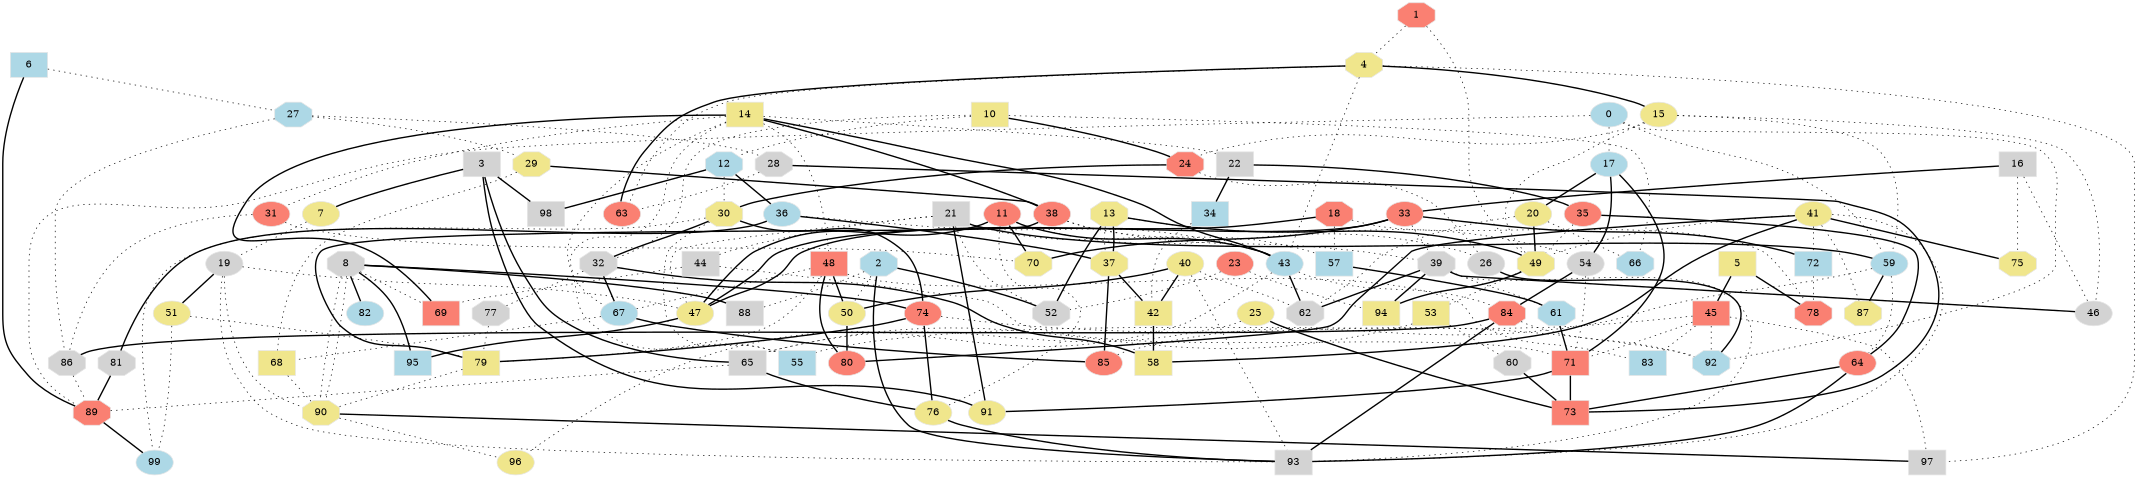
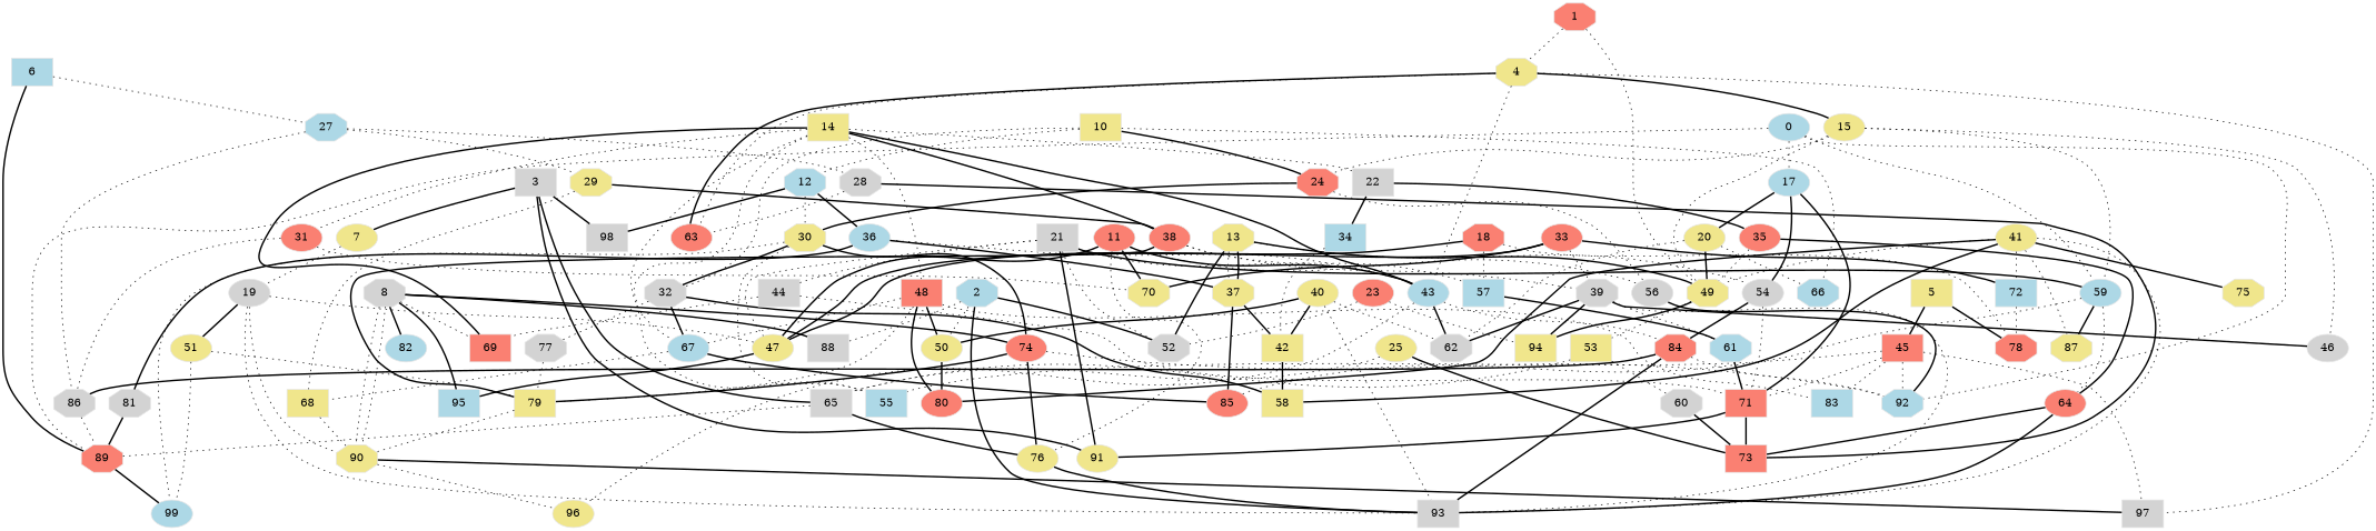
  graph {
    node [color=gray90 fillcolor=khaki shape=ellipse style=filled]
    edge [style=dotted]
    1 [fillcolor=salmon shape=octagon]
    4 [shape=octagon]
    49 [shape=octagon]
    15
    43 [fillcolor=lightblue]
    63 [fillcolor=salmon]
    97 [fillcolor=lightgrey shape=box]
    94 [shape=box]
    53 [shape=box]
    2 [fillcolor=lightblue shape=octagon]
    50
    52 [fillcolor=lightgrey shape=octagon]
    88 [fillcolor=lightgrey shape=box]
    93 [fillcolor=lightgrey shape=box]
    80 [fillcolor=salmon]
    3 [fillcolor=lightgrey shape=box]
    7
    65 [fillcolor=lightgrey shape=box]
    91
    98 [fillcolor=lightgrey shape=box]
    19 [fillcolor=lightgrey]
    89 [fillcolor=salmon shape=octagon]
    76
    59 [fillcolor=lightblue]
    24 [fillcolor=salmon shape=octagon]
    46 [fillcolor=lightgrey]
    62 [fillcolor=lightgrey shape=octagon]
    84 [fillcolor=salmon shape=octagon]
    96
    5 [shape=box]
    45 [fillcolor=salmon shape=box]
    78 [fillcolor=salmon shape=octagon]
    92 [fillcolor=lightblue shape=octagon]
    55 [fillcolor=lightblue shape=box]
    71 [fillcolor=salmon shape=box]
    83 [fillcolor=lightblue shape=box]
    6 [fillcolor=lightblue shape=box]
    27 [fillcolor=lightblue shape=octagon]
    28 [fillcolor=lightgrey shape=octagon]
    29 [shape=octagon]
    86 [fillcolor=lightgrey shape=octagon]
    99 [fillcolor=lightblue]
    90 [shape=octagon]
    47
    51
    8 [fillcolor=lightgrey shape=octagon]
    69 [fillcolor=salmon shape=box]
    74 [fillcolor=salmon]
    82 [fillcolor=lightblue]
    95 [fillcolor=lightblue shape=box]
    79 [shape=box]
    n52 [fillcolor=lightblue label=0]
    17 [fillcolor=lightblue]
    54 [fillcolor=lightgrey]
    20
    64 [fillcolor=salmon]
    85 [fillcolor=salmon]
    87 [shape=octagon]
    10 [shape=box]
    12 [fillcolor=lightblue shape=octagon]
    32 [fillcolor=lightgrey shape=octagon]
    66 [fillcolor=lightblue shape=octagon]
    30 [shape=octagon]
    36 [fillcolor=lightblue]
-   26 [fillcolor=lightgrey]
+   26 [fillcolor=lightgrey label=56]
    67 [fillcolor=lightblue]
    58 [shape=box]
    77 [fillcolor=lightgrey shape=octagon]
    11 [fillcolor=salmon]
    70 [shape=octagon]
    37 [shape=octagon]
    81 [fillcolor=lightgrey shape=octagon]
    13 [shape=octagon]
    42 [shape=box]
    14 [shape=box]
    22 [fillcolor=lightgrey shape=box]
    31 [fillcolor=salmon]
    38 [fillcolor=salmon]
    48 [fillcolor=salmon shape=box]
    34 [fillcolor=lightblue shape=box]
    35 [fillcolor=salmon]
    57 [fillcolor=lightblue shape=box]
    39 [fillcolor=lightgrey shape=octagon]
    68 [shape=box]
-   16 [fillcolor=lightgrey shape=box]
    33 [fillcolor=salmon]
    75 [shape=octagon]
    72 [fillcolor=lightblue shape=box]
    73 [fillcolor=salmon shape=box]
    18 [fillcolor=salmon shape=octagon]
    61 [fillcolor=lightblue shape=octagon]
    21 [fillcolor=lightgrey shape=box]
    44 [fillcolor=lightgrey shape=box]
    23 [fillcolor=salmon]
    25
    40
    41
    60 [fillcolor=lightgrey shape=octagon]
    1 -- 4
    1 -- 49
    4 -- 15 [style=bold]
    4 -- 43
    4 -- 63 [style=bold]
    4 -- 63
    4 -- 97
    49 -- 94 [style=bold]
    49 -- 53
    15 -- 49
    15 -- 59
    15 -- 24
    15 -- 46
    43 -- 62 [style=bold]
    43 -- 84
    43 -- 96
    53 -- 65
    53 -- 60
    2 -- 50
    2 -- 52 [style=bold]
    2 -- 88
    2 -- 93 [style=bold]
    50 -- 80 [style=bold]
    3 -- 7 [style=bold]
    3 -- 65 [style=bold]
    3 -- 91 [style=bold]
    3 -- 98 [style=bold]
    7 -- 19
    65 -- 89
    65 -- 76 [style=bold]
    19 -- 93
    19 -- 90
    19 -- 47
    19 -- 51 [style=bold]
    89 -- 99 [style=bold]
    76 -- 93 [style=bold]
    59 -- 64
    59 -- 85
    59 -- 87 [style=bold]
    24 -- 30 [style=bold]
    24 -- 26
    84 -- 93 [style=bold]
    84 -- 92
    84 -- 86 [style=bold]
    5 -- 45 [style=bold]
    5 -- 78 [style=bold]
    45 -- 97
    45 -- 92
    45 -- 55
    45 -- 71
    45 -- 83
    71 -- 91 [style=bold]
    71 -- 73 [style=bold]
    6 -- 89 [style=bold]
    6 -- 27
    27 -- 28
    27 -- 29
    27 -- 86
    28 -- 63
    28 -- 73 [style=bold]
    29 -- 38 [style=bold]
    29 -- 68
    86 -- 89
    90 -- 97 [style=bold]
    90 -- 96
    47 -- 95 [style=bold]
    51 -- 99
    51 -- 79
    8 -- 88 [style=bold]
    8 -- 90
    8 -- 90
    8 -- 69
    8 -- 74 [style=bold]
    8 -- 82 [style=bold]
    8 -- 95 [style=bold]
    74 -- 76 [style=bold]
    74 -- 92
    74 -- 79 [style=bold]
    79 -- 90
    n52 -- 89
    n52 -- 59
    n52 -- 92
    n52 -- 17
    17 -- 71 [style=bold]
    17 -- 54 [style=bold]
    17 -- 20 [style=bold]
    54 -- 84 [style=bold]
    54 -- 71
    20 -- 49 [style=bold]
    20 -- 62
    20 -- 66
    64 -- 93 [style=bold]
    64 -- 73 [style=bold]
    10 -- 24 [style=bold]
    10 -- 12
    10 -- 32
    10 -- 66
    12 -- 98 [style=bold]
    12 -- 30
    12 -- 36 [style=bold]
    32 -- 67 [style=bold]
    32 -- 58 [style=bold]
    32 -- 77
    30 -- 55
    30 -- 99
    30 -- 74 [style=bold]
    30 -- 32 [style=bold]
    36 -- 43
    36 -- 37 [style=bold]
    36 -- 81 [style=bold]
    26 -- 92 [style=bold]
    67 -- 85 [style=bold]
    67 -- 68
    77 -- 79
    11 -- 43 [style=bold]
    11 -- 76
    11 -- 47 [style=bold]
    11 -- 26
    11 -- 70 [style=bold]
    37 -- 85 [style=bold]
    37 -- 42 [style=bold]
    81 -- 89 [style=bold]
    13 -- 49 [style=bold]
    13 -- 52 [style=bold]
    13 -- 54
    13 -- 37
    13 -- 37 [style=bold]
    42 -- 58 [style=bold]
    14 -- 43 [style=bold]
    14 -- 55
    14 -- 69 [style=bold]
    14 -- 67
    14 -- 22
    14 -- 31
    14 -- 38 [style=bold]
    14 -- 48
    22 -- 34 [style=bold]
    22 -- 35 [style=bold]
    31 -- 86
    31 -- 70
    38 -- 79 [style=bold]
    38 -- 57
    38 -- 39
    48 -- 50 [style=bold]
    48 -- 80 [style=bold]
    48 -- 83
    48 -- 79
    48 -- 67
    34 -- 42
    35 -- 49
    35 -- 64 [style=bold]
    57 -- 61 [style=bold]
    39 -- 94 [style=bold]
    39 -- 93
    39 -- 46 [style=bold]
    39 -- 62 [style=bold]
    39 -- 61
    68 -- 90
-   16 -- 46
-   16 -- 33 [style=bold]
-   16 -- 75
    33 -- 47 [style=bold]
    33 -- 70 [style=bold]
    33 -- 39
    33 -- 72 [style=bold]
    72 -- 78
    18 -- 78
    18 -- 47 [style=bold]
    18 -- 57
    61 -- 71 [style=bold]
    21 -- 43
    21 -- 52
    21 -- 91 [style=bold]
    21 -- 59 [style=bold]
    21 -- 47
    21 -- 44
    44 -- 71
    44 -- 69
    23 -- 94
    23 -- 52
    25 -- 65
    25 -- 73 [style=bold]
    40 -- 50 [style=bold]
    40 -- 93
    40 -- 62
    40 -- 42 [style=bold]
    41 -- 49
    41 -- 93
    41 -- 80 [style=bold]
    41 -- 87
    41 -- 58 [style=bold]
    41 -- 75 [style=bold]
    41 -- 72
    60 -- 73 [style=bold]
  }
